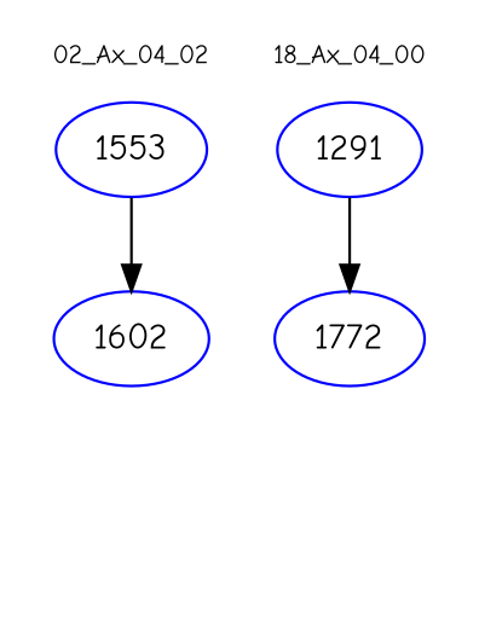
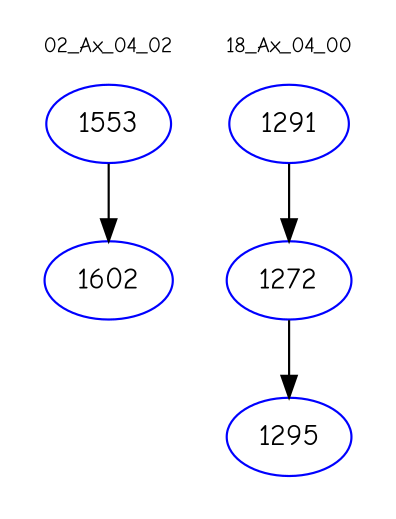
  digraph {
    fontname="Comic Neue"
    node [color=blue fontname="Comic Neue"]
    edge [color=black fontname="Comic Neue"]
    n1 [label=1553]
    n2 [label=1602]
-   n3 [label=1772]
+   n3 [label=1272]
+   n4 [label=1295]
    n5 [label=1291]
    subgraph cluster_1 {
      color=white
      fontsize=10
      label="02_Ax_04_02"
      n1
      n2
    }
    subgraph cluster_2 {
      color=white
      fontsize=10
      label="18_Ax_04_00"
      n3
+     n4
      n5
    }
    n1 -> n2
+   n3 -> n4
    n5 -> n3
  }
